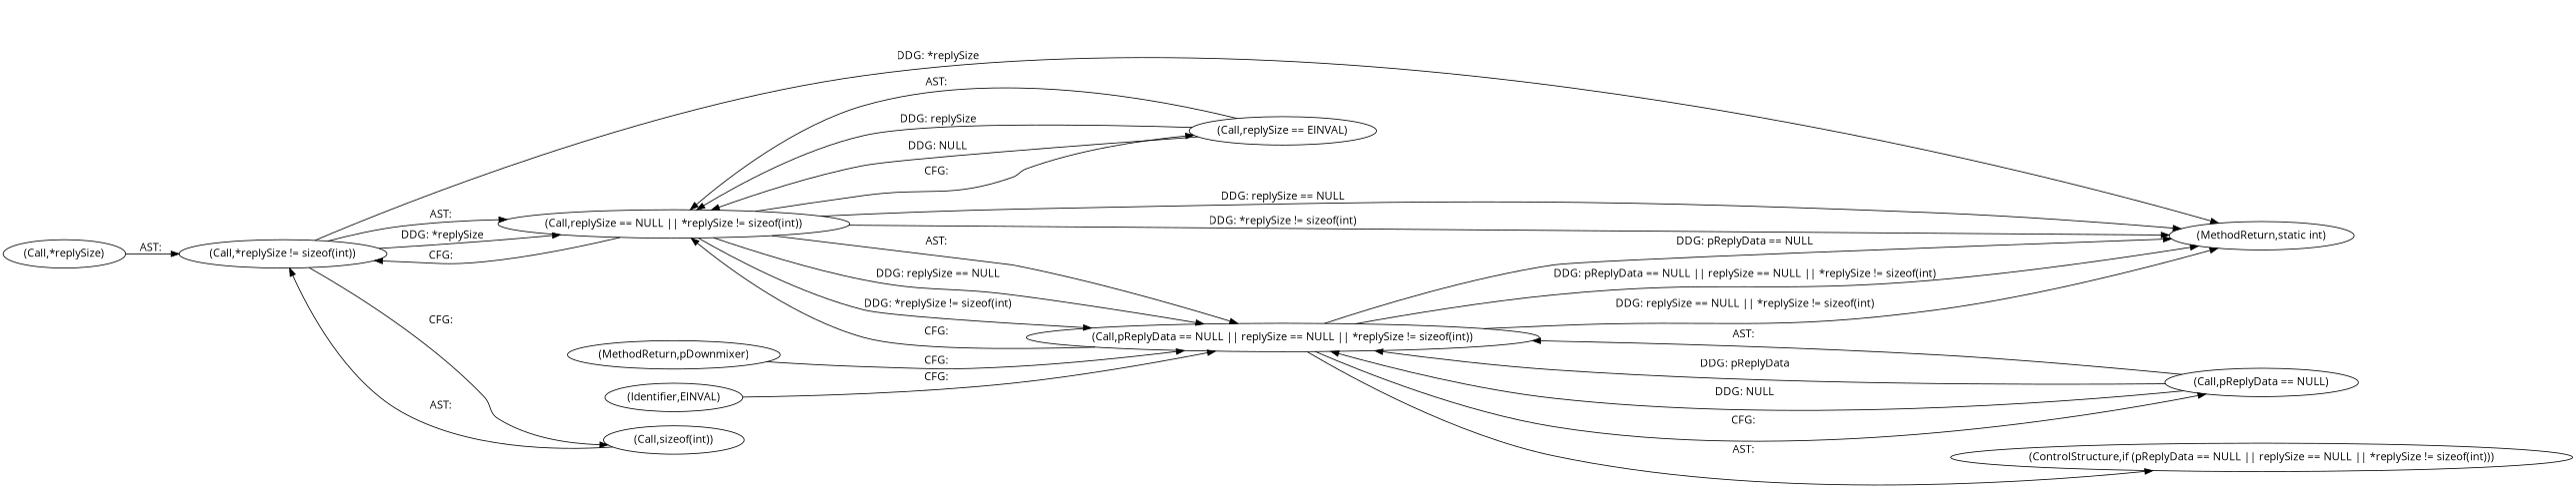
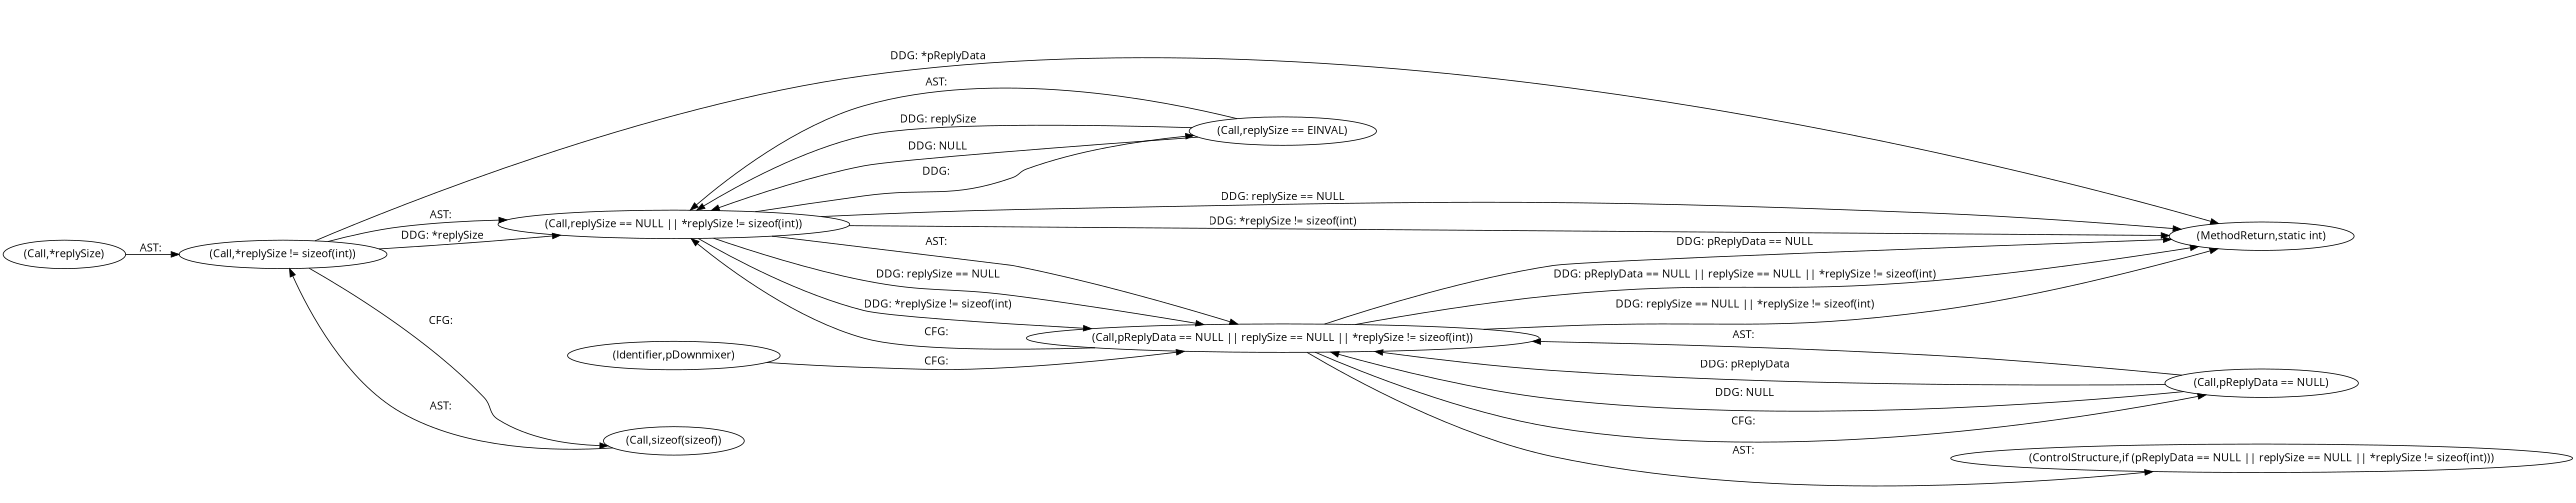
  digraph {
    fontname="Open Sans"
    rankdir=LR
    node [fontname="Open Sans"]
    edge [fontname="Open Sans"]
    n1 [label="(Call,*replySize != sizeof(int))"]
    n2 [label="(Call,replySize == NULL || *replySize != sizeof(int))"]
    n3 [label="(MethodReturn,static int)"]
-   n4 [label="(Call,sizeof(int))"]
+   n4 [label="(Call,sizeof(sizeof))"]
    n5 [label="(Call,pReplyData == NULL || replySize == NULL || *replySize != sizeof(int))"]
    n6 [label="(Call,replySize == EINVAL)"]
    n7 [label="(ControlStructure,if (pReplyData == NULL || replySize == NULL || *replySize != sizeof(int)))"]
    n8 [label="(Call,pReplyData == NULL)"]
-   n9 [label="(MethodReturn,pDownmixer)"]
-   n10 [label="(Identifier,EINVAL)"]
+   n9 [label="(Identifier,pDownmixer)"]
    n11 [label="(Call,*replySize)"]
    n1 -> n2 [label="AST: "]
    n1 -> n2 [label="DDG: *replySize"]
-   n1 -> n3 [label="DDG: *replySize"]
+   n1 -> n3 [label="DDG: *pReplyData"]
    n1 -> n4 [label="CFG: "]
-   n2 -> n1 [label="CFG: "]
    n2 -> n3 [label="DDG: replySize == NULL"]
    n2 -> n3 [label="DDG: *replySize != sizeof(int)"]
    n2 -> n5 [label="AST: "]
    n2 -> n5 [label="DDG: replySize == NULL"]
    n2 -> n5 [label="DDG: *replySize != sizeof(int)"]
-   n2 -> n6 [label="CFG: "]
+   n2 -> n6 [label="DDG: "]
    n4 -> n1 [label="AST: "]
    n5 -> n2 [label="CFG: "]
    n5 -> n3 [label="DDG: pReplyData == NULL"]
    n5 -> n3 [label="DDG: pReplyData == NULL || replySize == NULL || *replySize != sizeof(int)"]
    n5 -> n3 [label="DDG: replySize == NULL || *replySize != sizeof(int)"]
    n5 -> n7 [label="AST: "]
    n5 -> n8 [label="CFG: "]
    n6 -> n2 [label="AST: "]
    n6 -> n2 [label="DDG: replySize"]
    n6 -> n2 [label="DDG: NULL"]
    n8 -> n5 [label="AST: "]
    n8 -> n5 [label="DDG: pReplyData"]
    n8 -> n5 [label="DDG: NULL"]
    n9 -> n5 [label="CFG: "]
-   n10 -> n5 [label="CFG: "]
    n11 -> n1 [label="AST: "]
  }
